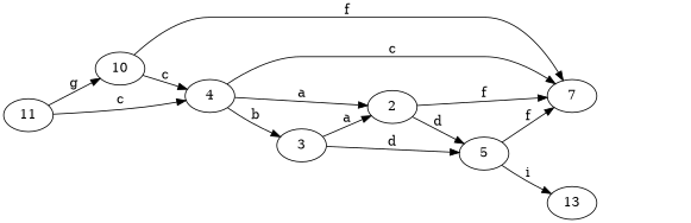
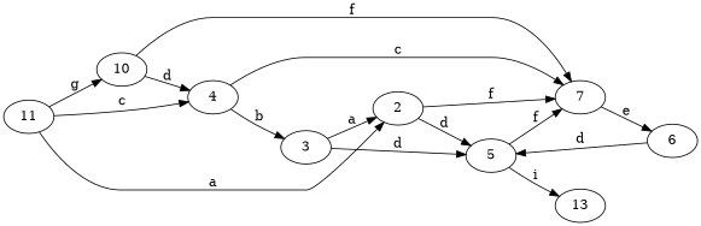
  strict digraph {
    rankdir=LR
    2
    5
    7
+   6
    11
    10
    4
    3
    13
    2 -> 5 [label=d]
    2 -> 7 [label=f]
    5 -> 7 [label=f]
    5 -> 13 [label=i]
+   7 -> 6 [label=e]
+   6 -> 5 [label=d]
    11 -> 10 [label=g]
    11 -> 4 [label=c]
    10 -> 7 [label=f]
-   10 -> 4 [label=c]
-   4 -> 2 [label=a]
+   10 -> 4 [label=d]
+   11 -> 2 [label=a]
    4 -> 7 [label=c]
    4 -> 3 [label=b]
    3 -> 2 [label=a]
    3 -> 5 [label=d]
  }
